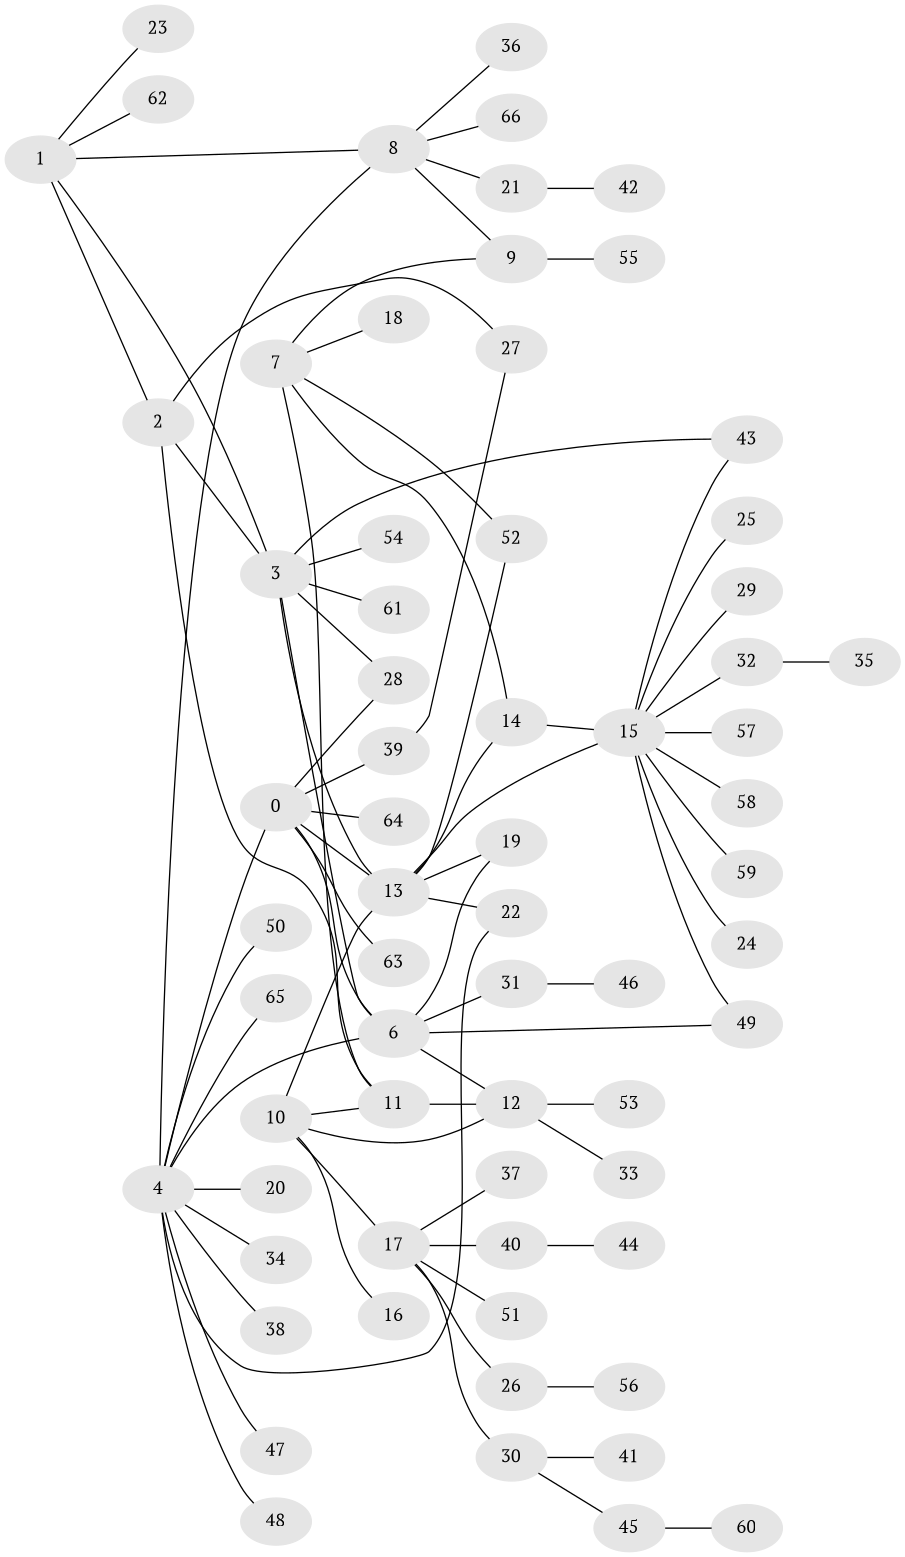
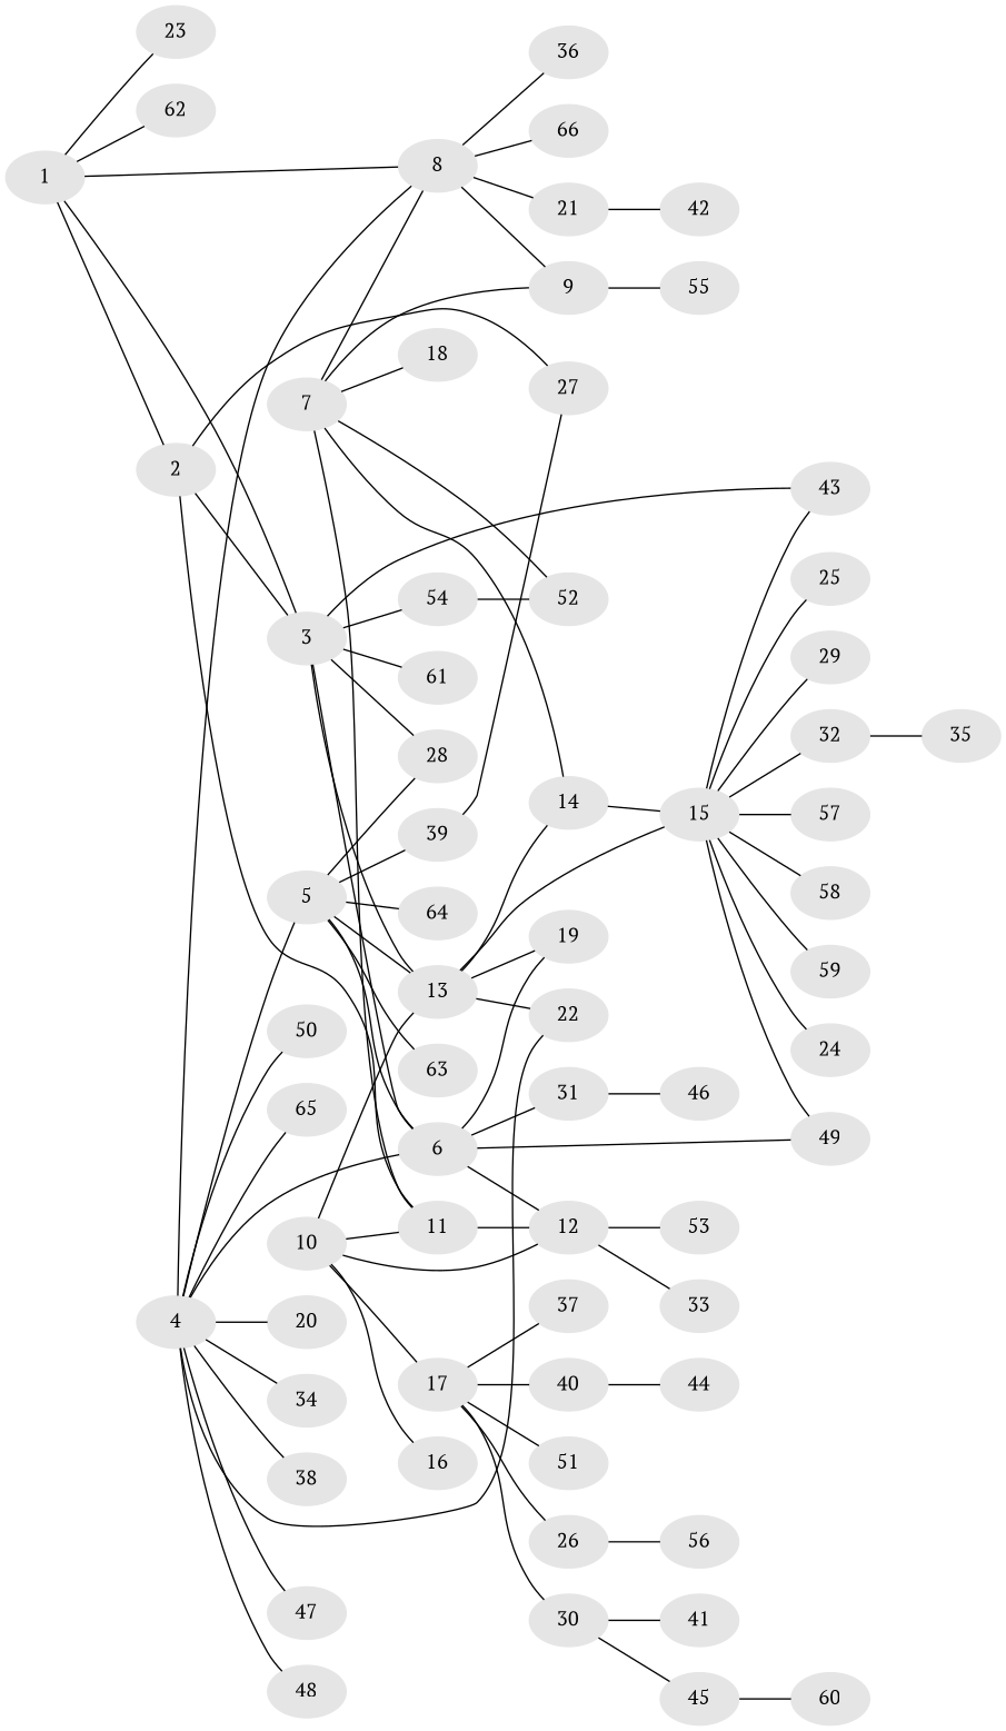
  graph {
    fontname="PT Serif"
    rankdir=LR
    node [color=gray90 fontname="PT Serif" style=filled]
    edge [fontname="PT Serif"]
    1
    2
    3
    8
    23
    62
    11
    27
    6
    13
    28
    43
    54
    61
    9
    21
    36
    66
    12
    19
    31
    49
    22
    14
    52
    15
    4
-   5 [label=0]
+   5
    20
    34
    38
    47
    48
    50
    65
    39
    63
    64
    33
    53
    46
    7
    18
    55
    42
    10
    16
    17
    26
    30
    37
    40
    51
    24
    25
    29
    32
    57
    58
    59
    35
    56
    41
    45
    44
    60
    1 -- 2
    1 -- 3
    1 -- 8
    1 -- 23
    1 -- 62
    2 -- 3
    2 -- 11
    2 -- 27
    3 -- 6
    3 -- 13
    3 -- 28
    3 -- 43
    3 -- 54
    3 -- 61
    8 -- 9
    8 -- 21
    8 -- 36
    8 -- 66
    11 -- 12
    6 -- 12
    6 -- 19
    6 -- 31
    6 -- 49
    13 -- 19
    13 -- 22
    13 -- 14
-   13 -- 52
+   54 -- 52
    13 -- 15
    9 -- 55
    21 -- 42
    12 -- 33
    12 -- 53
    31 -- 46
    14 -- 15
    15 -- 43
    15 -- 49
    15 -- 24
    15 -- 25
    15 -- 29
    15 -- 32
    15 -- 57
    15 -- 58
    15 -- 59
    4 -- 8
    4 -- 6
    4 -- 22
    4 -- 5
    4 -- 20
    4 -- 34
    4 -- 38
    4 -- 47
    4 -- 48
    4 -- 50
    4 -- 65
    5 -- 6
    5 -- 13
    5 -- 28
    5 -- 39
    5 -- 63
    5 -- 64
    39 -- 27
+   7 -- 8
    7 -- 11
    7 -- 9
    7 -- 14
    7 -- 52
    7 -- 18
    10 -- 11
    10 -- 13
    10 -- 12
    10 -- 16
    10 -- 17
    17 -- 26
    17 -- 30
    17 -- 37
    17 -- 40
    17 -- 51
    26 -- 56
    30 -- 41
    30 -- 45
    40 -- 44
    32 -- 35
    45 -- 60
  }
